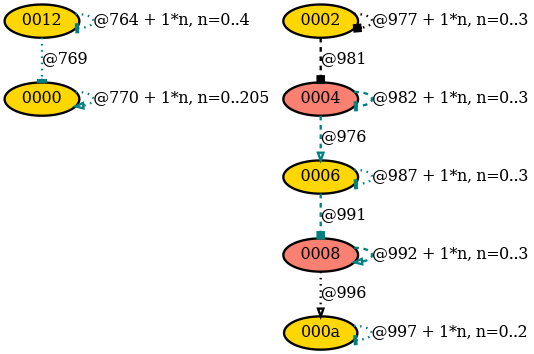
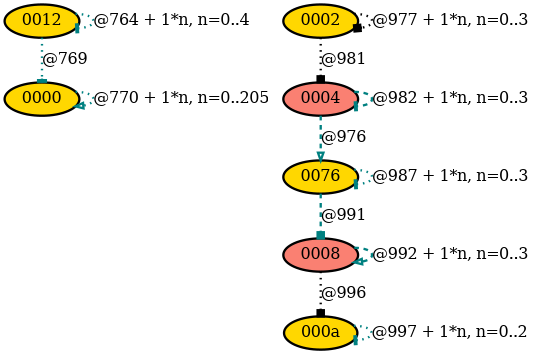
  digraph {
    node [fillcolor=gold fontsize=20 penwidth=3 shape=oval style="rounded,filled"]
    edge [arrowhead=tee arrowsize=1 color=teal fontsize=20 penwidth=3 style=dotted]
    0012
    0000
    0002
    0004 [fillcolor=salmon]
-   0006
+   0006 [label=0076]
    0008 [fillcolor=salmon]
    "000a"
    0012 -> 0012 [label="@764 + 1*n, n=0..4"]
    0012 -> 0000 [label="@769"]
    0000 -> 0000 [arrowhead=onormal label="@770 + 1*n, n=0..205"]
    0002 -> 0002 [arrowhead=box color=black label="@977 + 1*n, n=0..3"]
-   0002 -> 0004 [arrowhead=box color=black label="@981" style=dashed]
+   0002 -> 0004 [arrowhead=box color=black label="@981"]
    0004 -> 0004 [label="@982 + 1*n, n=0..3" style=dashed]
    0004 -> 0006 [arrowhead=onormal label="@976" style=dashed]
    0006 -> 0006 [label="@987 + 1*n, n=0..3"]
    0006 -> 0008 [arrowhead=box label="@991" style=dashed]
    0008 -> 0008 [arrowhead=onormal label="@992 + 1*n, n=0..3" style=dashed]
-   0008 -> "000a" [arrowhead=onormal color=black label="@996"]
+   0008 -> "000a" [arrowhead=box color=black label="@996"]
    "000a" -> "000a" [label="@997 + 1*n, n=0..2"]
  }
